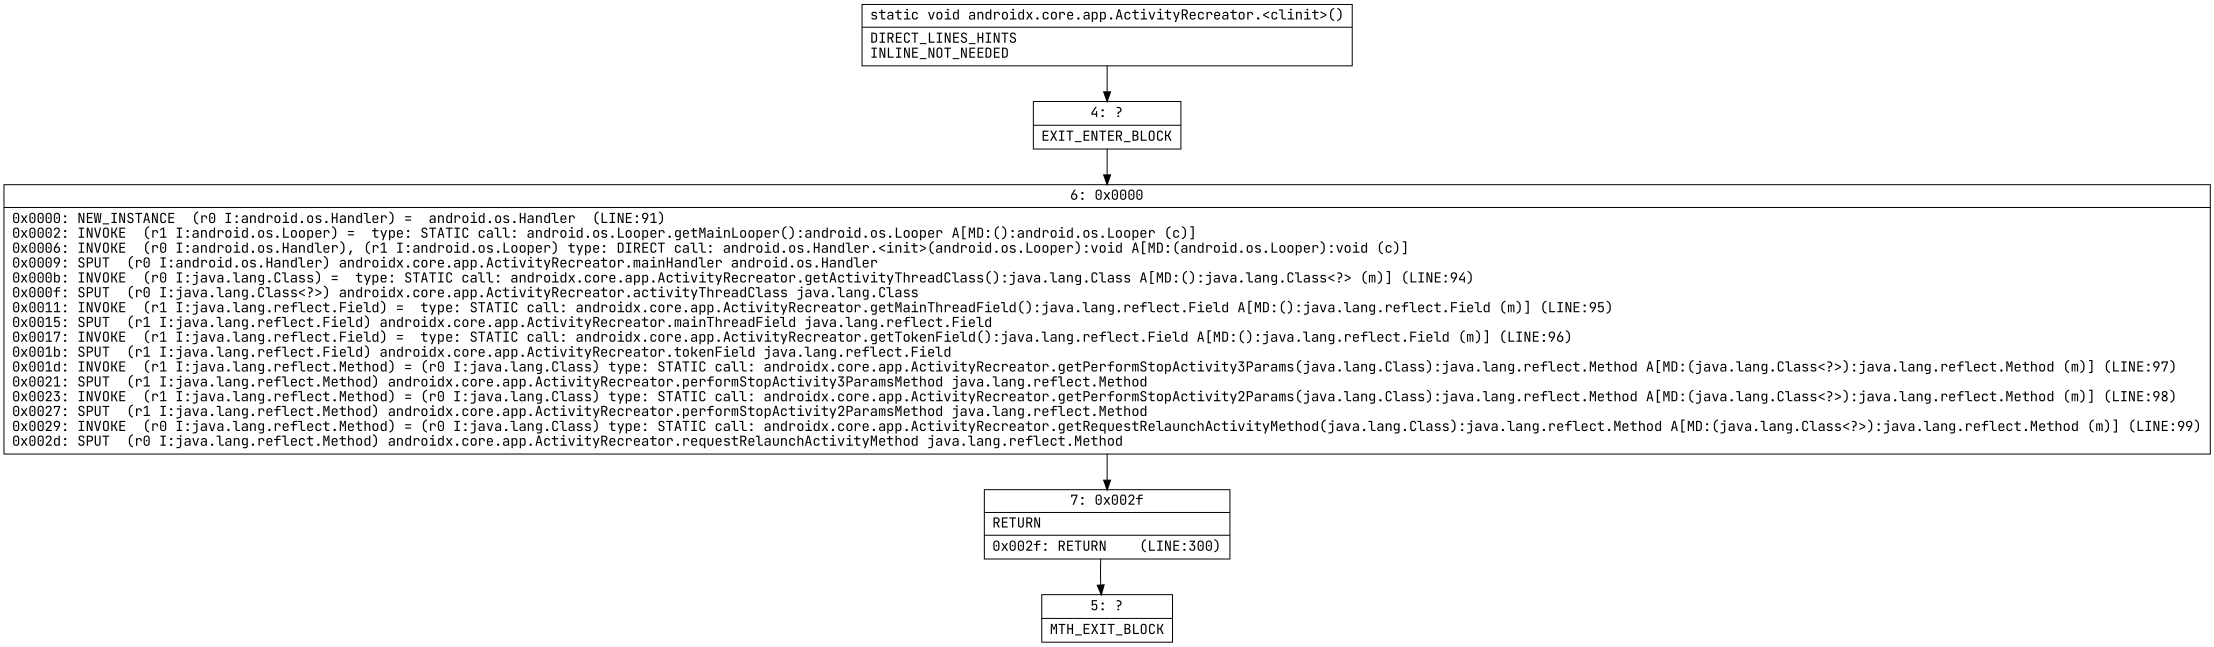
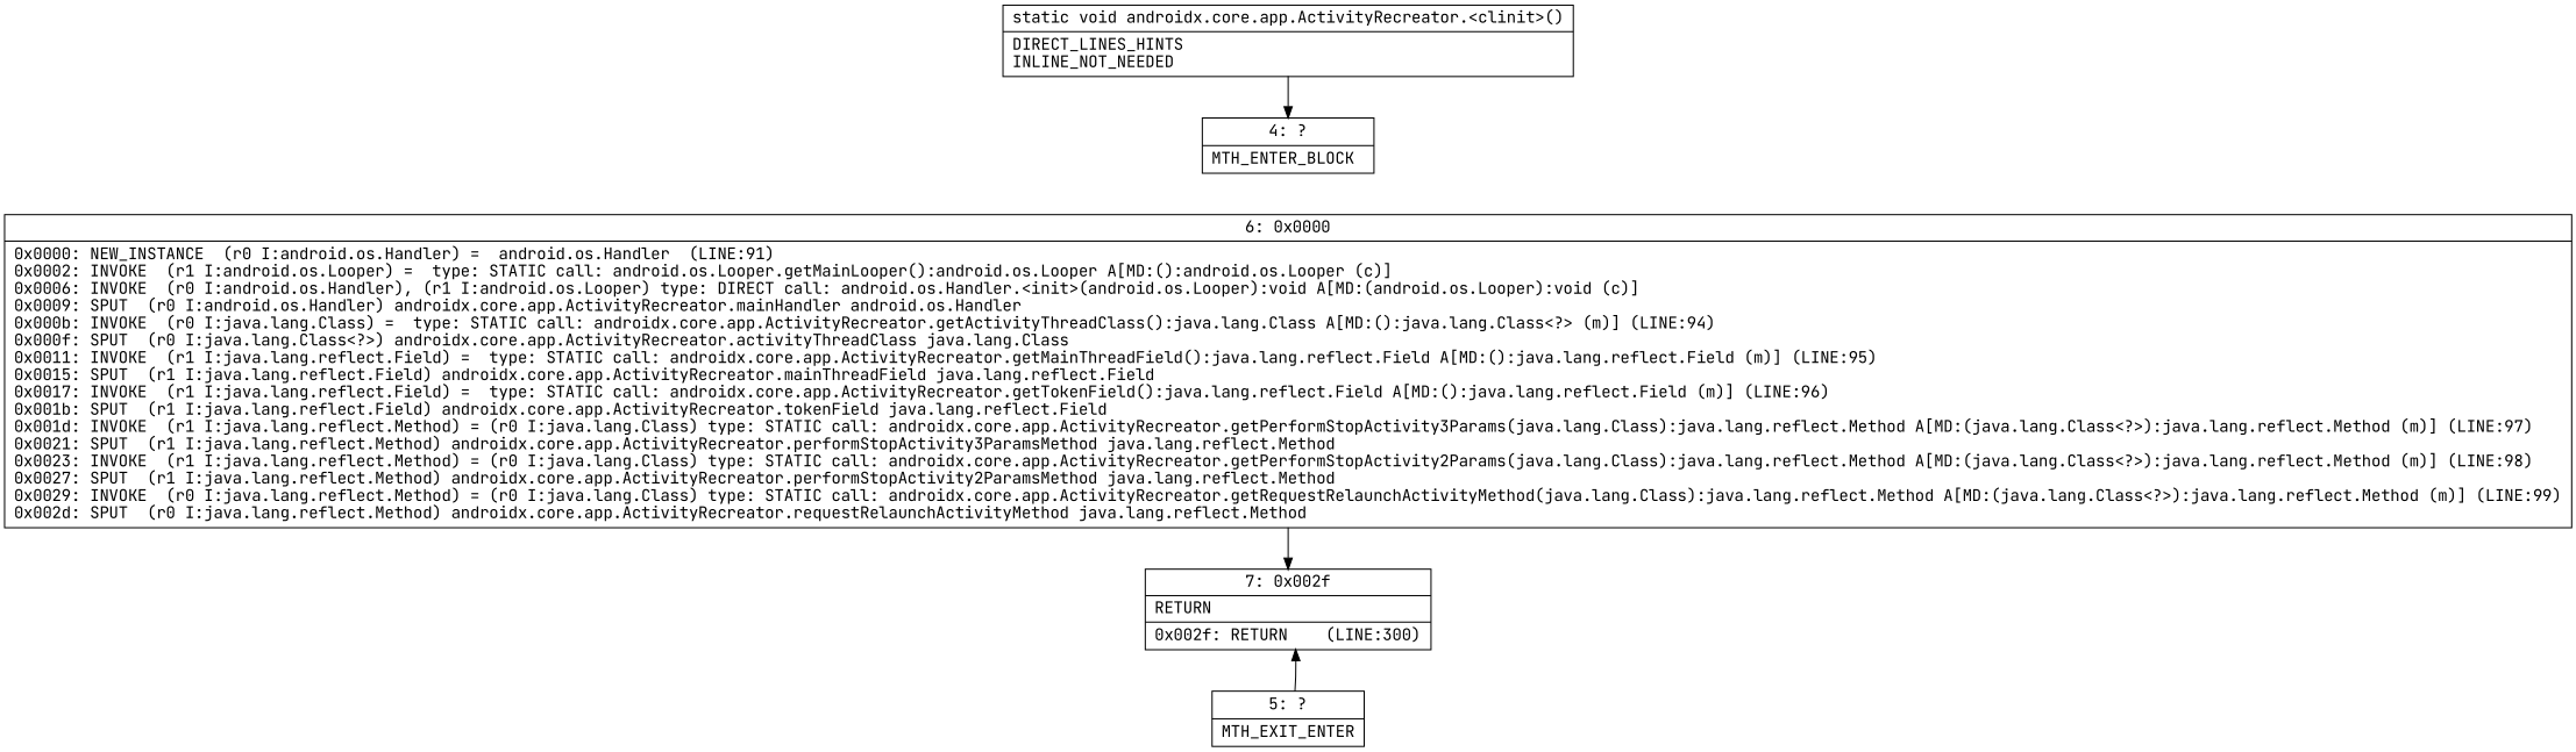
  digraph {
    fontname="JetBrains Mono"
    node [fontname="JetBrains Mono" shape=record]
    edge [fontname="JetBrains Mono"]
-   n1 [label="{4\:\ ?|EXIT_ENTER_BLOCK\l}"]
+   n1 [label="{4\:\ ?|MTH_ENTER_BLOCK\l}"]
    n2 [label="{6\:\ 0x0000|0x0000: NEW_INSTANCE  (r0 I:android.os.Handler) =  android.os.Handler  (LINE:91)\l0x0002: INVOKE  (r1 I:android.os.Looper) =  type: STATIC call: android.os.Looper.getMainLooper():android.os.Looper A[MD:():android.os.Looper (c)]\l0x0006: INVOKE  (r0 I:android.os.Handler), (r1 I:android.os.Looper) type: DIRECT call: android.os.Handler.\<init\>(android.os.Looper):void A[MD:(android.os.Looper):void (c)]\l0x0009: SPUT  (r0 I:android.os.Handler) androidx.core.app.ActivityRecreator.mainHandler android.os.Handler \l0x000b: INVOKE  (r0 I:java.lang.Class) =  type: STATIC call: androidx.core.app.ActivityRecreator.getActivityThreadClass():java.lang.Class A[MD:():java.lang.Class\<?\> (m)] (LINE:94)\l0x000f: SPUT  (r0 I:java.lang.Class\<?\>) androidx.core.app.ActivityRecreator.activityThreadClass java.lang.Class \l0x0011: INVOKE  (r1 I:java.lang.reflect.Field) =  type: STATIC call: androidx.core.app.ActivityRecreator.getMainThreadField():java.lang.reflect.Field A[MD:():java.lang.reflect.Field (m)] (LINE:95)\l0x0015: SPUT  (r1 I:java.lang.reflect.Field) androidx.core.app.ActivityRecreator.mainThreadField java.lang.reflect.Field \l0x0017: INVOKE  (r1 I:java.lang.reflect.Field) =  type: STATIC call: androidx.core.app.ActivityRecreator.getTokenField():java.lang.reflect.Field A[MD:():java.lang.reflect.Field (m)] (LINE:96)\l0x001b: SPUT  (r1 I:java.lang.reflect.Field) androidx.core.app.ActivityRecreator.tokenField java.lang.reflect.Field \l0x001d: INVOKE  (r1 I:java.lang.reflect.Method) = (r0 I:java.lang.Class) type: STATIC call: androidx.core.app.ActivityRecreator.getPerformStopActivity3Params(java.lang.Class):java.lang.reflect.Method A[MD:(java.lang.Class\<?\>):java.lang.reflect.Method (m)] (LINE:97)\l0x0021: SPUT  (r1 I:java.lang.reflect.Method) androidx.core.app.ActivityRecreator.performStopActivity3ParamsMethod java.lang.reflect.Method \l0x0023: INVOKE  (r1 I:java.lang.reflect.Method) = (r0 I:java.lang.Class) type: STATIC call: androidx.core.app.ActivityRecreator.getPerformStopActivity2Params(java.lang.Class):java.lang.reflect.Method A[MD:(java.lang.Class\<?\>):java.lang.reflect.Method (m)] (LINE:98)\l0x0027: SPUT  (r1 I:java.lang.reflect.Method) androidx.core.app.ActivityRecreator.performStopActivity2ParamsMethod java.lang.reflect.Method \l0x0029: INVOKE  (r0 I:java.lang.reflect.Method) = (r0 I:java.lang.Class) type: STATIC call: androidx.core.app.ActivityRecreator.getRequestRelaunchActivityMethod(java.lang.Class):java.lang.reflect.Method A[MD:(java.lang.Class\<?\>):java.lang.reflect.Method (m)] (LINE:99)\l0x002d: SPUT  (r0 I:java.lang.reflect.Method) androidx.core.app.ActivityRecreator.requestRelaunchActivityMethod java.lang.reflect.Method \l}"]
    n3 [label="{7\:\ 0x002f|RETURN\l|0x002f: RETURN    (LINE:300)\l}"]
-   n4 [label="{5\:\ ?|MTH_EXIT_BLOCK\l}"]
+   n4 [label="{5\:\ ?|MTH_EXIT_ENTER\l}"]
    n5 [label="{static void androidx.core.app.ActivityRecreator.\<clinit\>()  | DIRECT_LINES_HINTS\lINLINE_NOT_NEEDED\l}"]
-   n1 -> n2
    n2 -> n3
-   n3 -> n4
+   n4 -> n3
    n5 -> n1
  }
